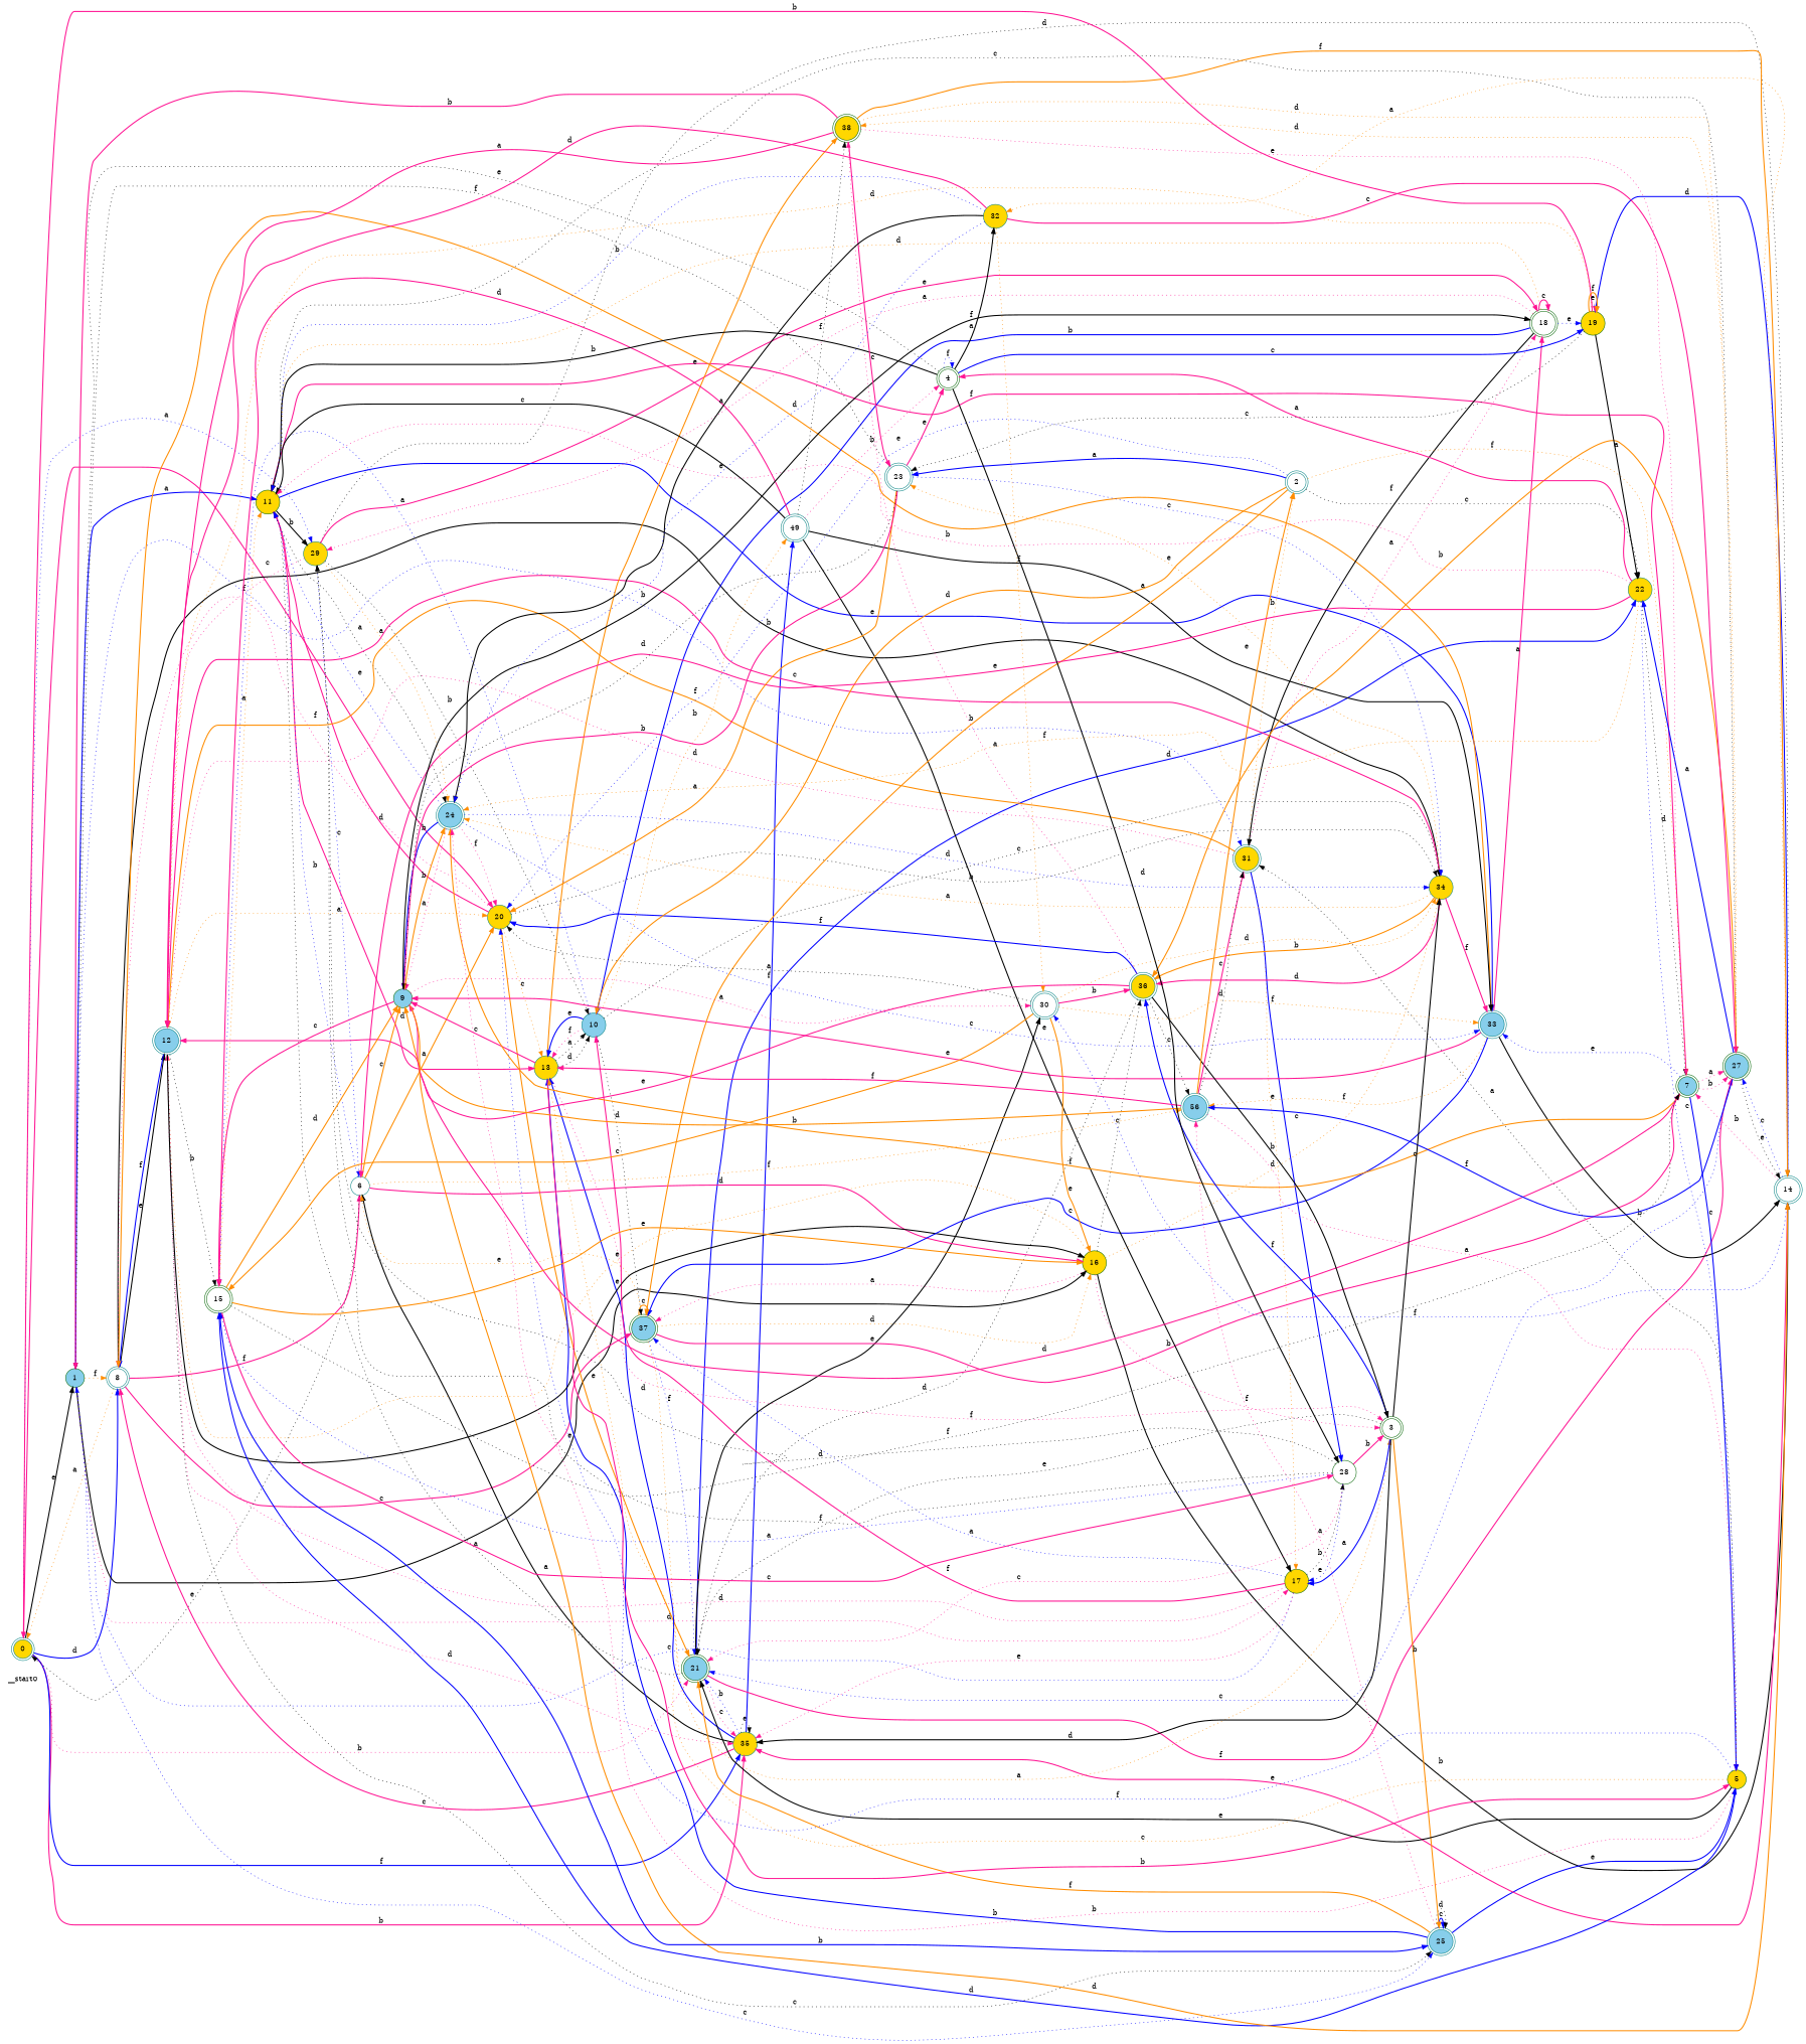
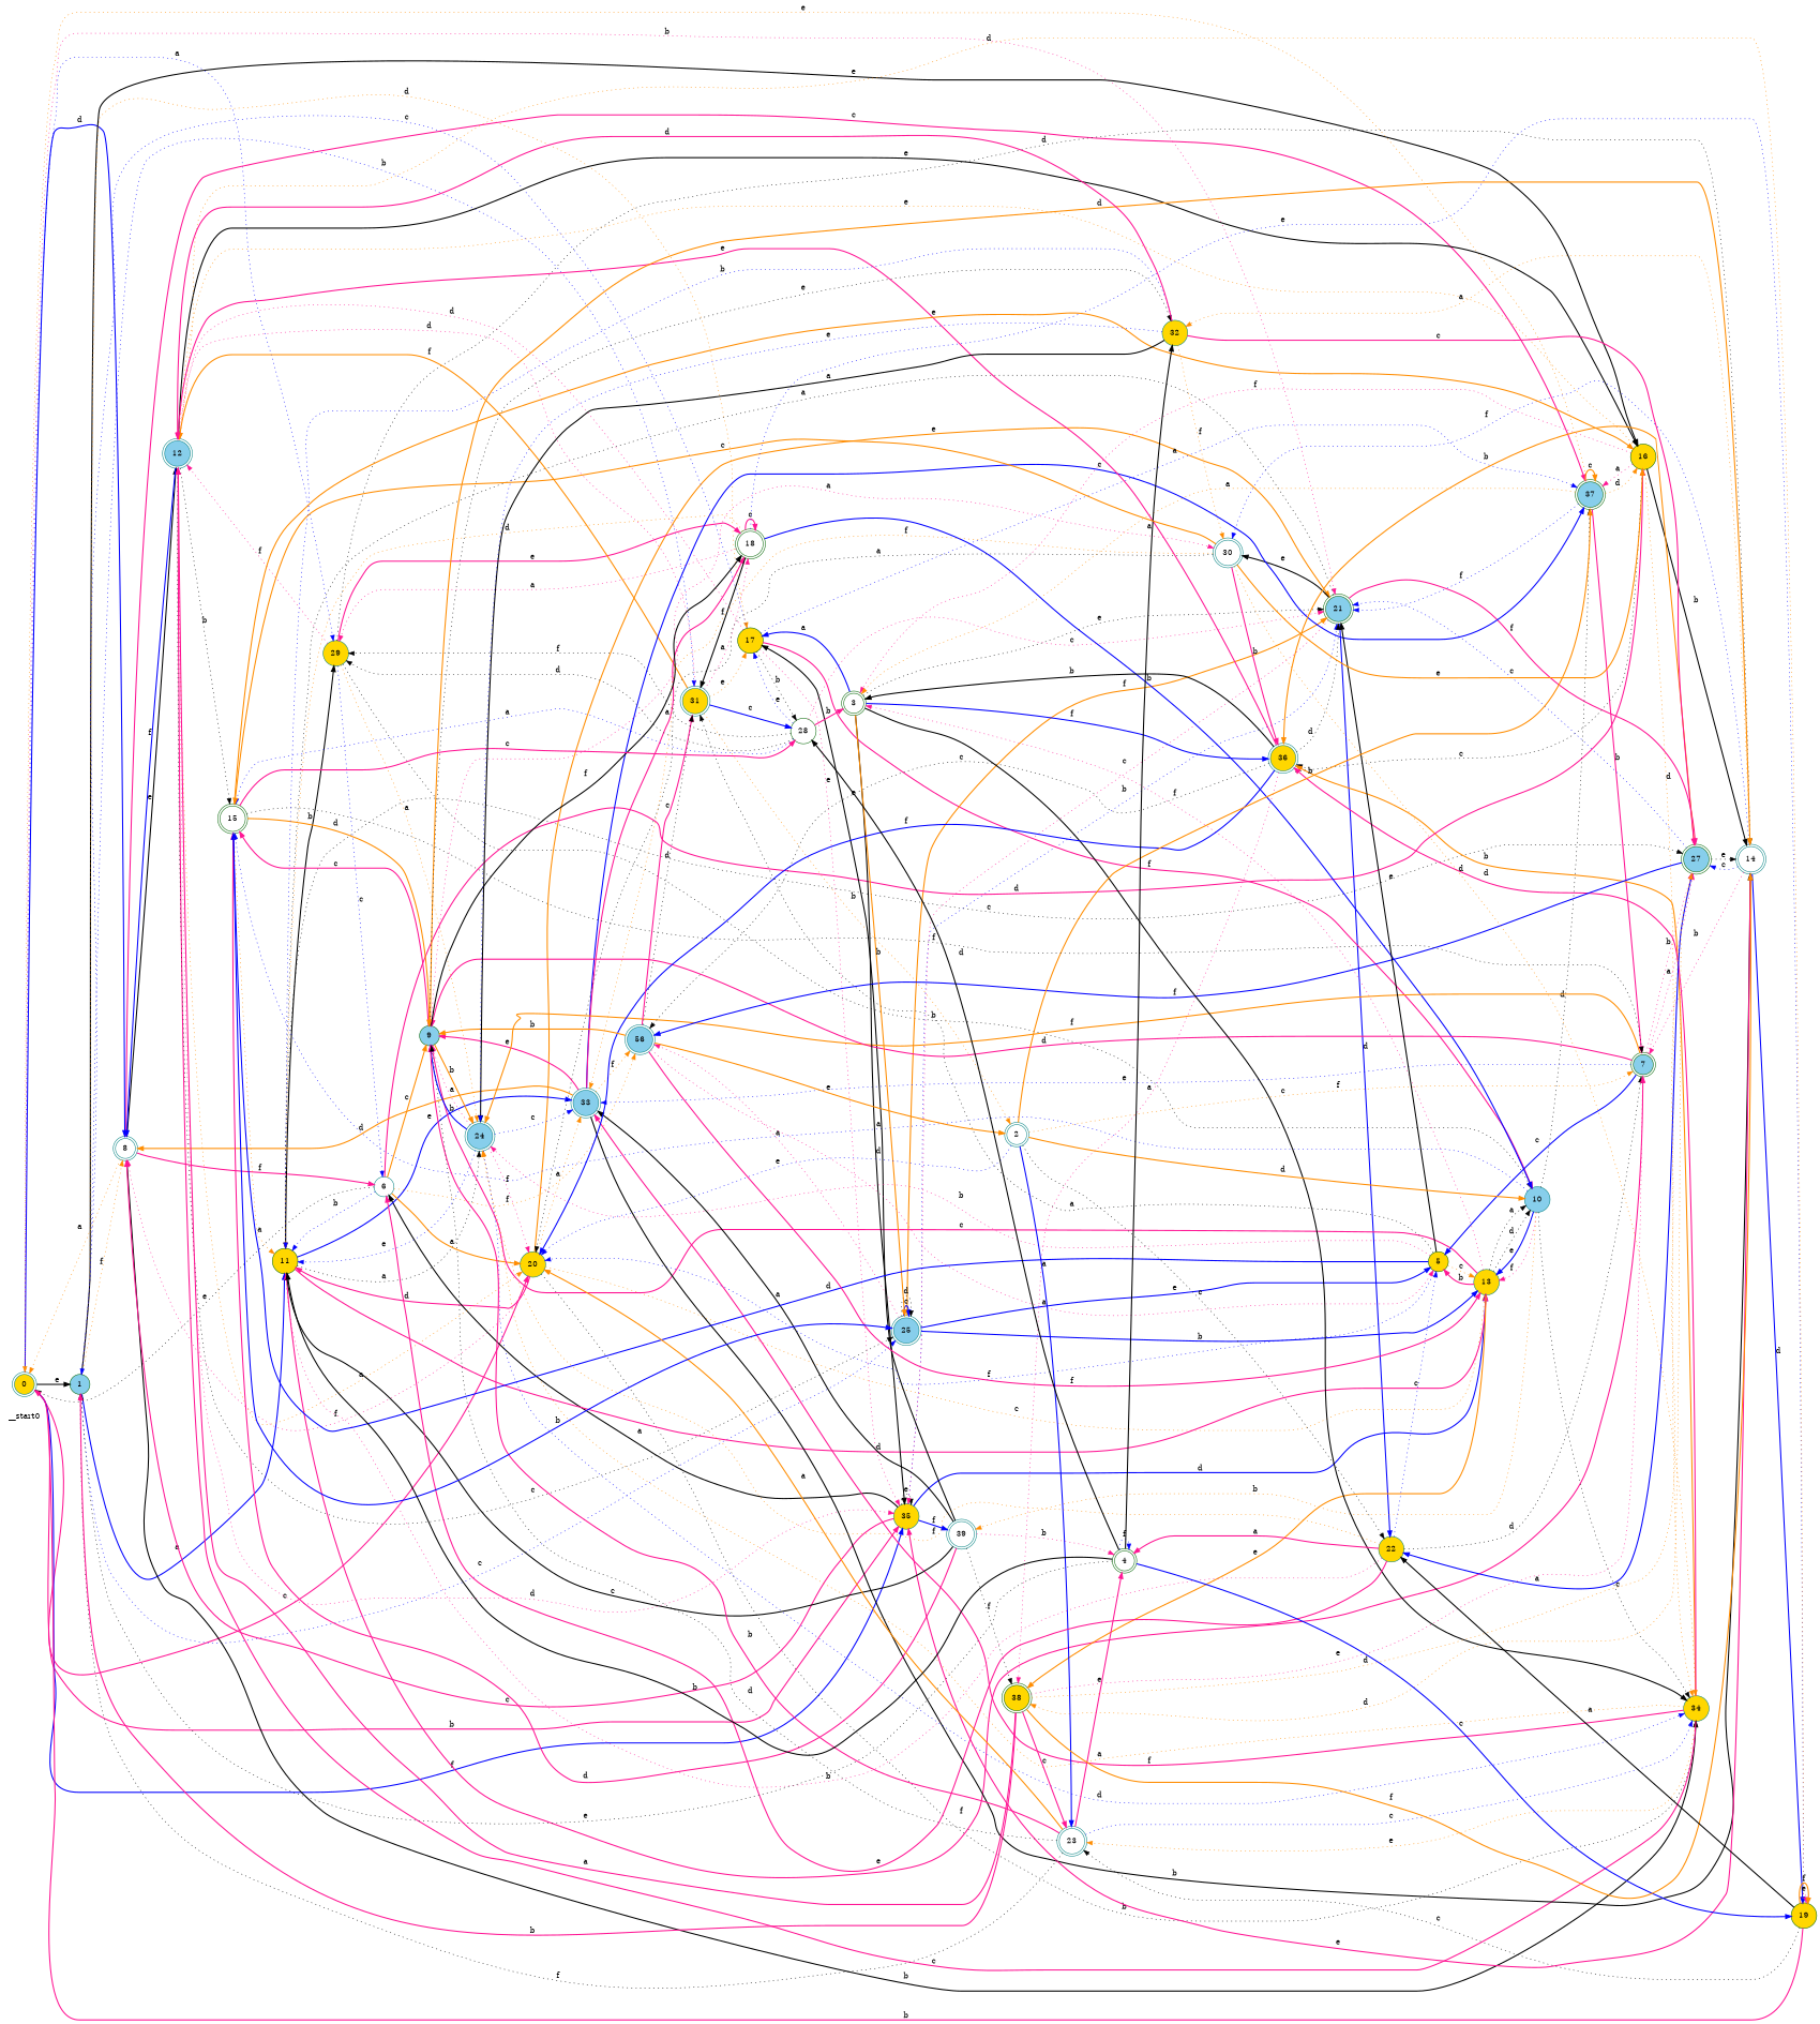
  digraph {
    rankdir=LR
    node [color=teal fillcolor=gold shape=doublecircle style="rounded,filled"]
    edge [color=deeppink style=dotted]
    __start0 [color=darkgreen fillcolor=white shape=none style=filled]
    n2 [label=0]
    n3 [color=darkgreen fillcolor=skyblue label=1 shape=circle style=filled]
    n4 [fillcolor=white label=8]
    n5 [label=20 shape=circle style=filled]
    n6 [label=29 shape=circle style=filled]
    n7 [label=35 shape=circle style=filled]
    n8 [color=darkgreen fillcolor=skyblue label=21]
    n9 [color=darkgreen label=11 shape=circle style=filled]
    n10 [color=darkgreen label=16 shape=circle style=filled]
    n11 [color=darkgreen label=17 shape=circle style=filled]
    n12 [fillcolor=skyblue label=25]
    n13 [label=31]
    n14 [color=darkgreen fillcolor=skyblue label=37]
    n15 [label=34 shape=circle style=filled]
    n16 [fillcolor=white label=6 shape=circle style=filled]
    n17 [fillcolor=skyblue label=12]
    n18 [label=13 shape=circle style=filled]
    n19 [fillcolor=skyblue label=33]
    n20 [fillcolor=skyblue label=10 shape=circle style=filled]
    n21 [fillcolor=skyblue label=24]
    n22 [fillcolor=white label=14]
    n23 [color=darkgreen fillcolor=white label=18]
-   n24 [fillcolor=white label=49]
+   n24 [fillcolor=white label=39]
    n25 [color=darkgreen fillcolor=skyblue label=7]
    n26 [color=darkgreen fillcolor=skyblue label=27]
    n27 [color=darkgreen fillcolor=white label=3]
    n28 [label=36]
    n29 [color=darkgreen fillcolor=white label=28 shape=circle style=filled]
    n30 [color=darkgreen label=5 shape=circle style=filled]
    n31 [fillcolor=skyblue label=56]
    n32 [fillcolor=white label=2]
    n33 [label=22 shape=circle style=filled]
    n34 [fillcolor=white label=23]
    n35 [color=darkgreen fillcolor=skyblue label=9 shape=circle style=filled]
    n36 [color=darkgreen fillcolor=white label=15]
    n37 [color=darkgreen fillcolor=white label=4]
    n38 [fillcolor=white label=30]
    n39 [color=darkgreen label=38]
    n40 [color=darkgreen label=19 shape=circle style=filled]
    n41 [label=32 shape=circle style=filled]
    n2 -> n3 [color=black label=e style=bold]
    n2 -> n4 [color=blue label=d style=bold]
    n2 -> n5 [label=c style=bold]
    n2 -> n6 [color=blue label=a]
    n2 -> n7 [label=b style=bold]
    n2 -> n7 [color=blue label=f style=bold]
    n2 -> n8 [label=b]
    n3 -> n4 [color=darkorange label=f]
    n3 -> n9 [color=blue label=a style=bold]
    n3 -> n10 [color=black label=e style=bold]
-   n3 -> n11 [label=d]
+   n3 -> n11 [color=darkorange label=d]
    n3 -> n12 [color=blue label=c]
    n3 -> n13 [color=blue label=b]
    n4 -> n2 [color=darkorange label=a]
    n4 -> n14 [label=c style=bold]
    n4 -> n15 [color=black label=b style=bold]
    n4 -> n16 [label=f style=bold]
    n4 -> n17 [color=black label=e style=bold]
    n5 -> n4 [label=f]
    n5 -> n8 [color=darkorange label=e style=bold]
    n5 -> n9 [label=d style=bold]
    n5 -> n15 [color=black label=b]
    n5 -> n18 [color=darkorange label=c]
+   n5 -> n19 [color=darkorange label=a]
    n6 -> n16 [color=blue label=c]
    n6 -> n17 [label=f]
    n6 -> n20 [color=black label=b]
    n6 -> n21 [color=darkorange label=a]
    n6 -> n22 [color=black label=d]
    n6 -> n23 [label=e style=bold]
    n7 -> n4 [label=c style=bold]
    n7 -> n7 [color=black label=e]
    n7 -> n8 [color=blue label=b]
    n7 -> n16 [color=black label=a style=bold]
    n7 -> n18 [color=blue label=d style=bold]
    n7 -> n24 [color=blue label=f style=bold]
    n8 -> n7 [label=c]
    n8 -> n9 [color=black label=a]
    n8 -> n26 [label=f style=bold]
    n8 -> n33 [color=blue label=d style=bold]
    n8 -> n38 [color=black label=e style=bold]
    n9 -> n6 [color=black label=b style=bold]
    n9 -> n18 [label=d style=bold]
    n9 -> n19 [color=blue label=e style=bold]
    n9 -> n21 [color=black label=a]
    n9 -> n25 [label=f style=bold]
    n9 -> n26 [color=black label=c]
    n10 -> n14 [label=a]
    n10 -> n15 [color=darkorange label=d]
    n10 -> n17 [color=darkorange label=e]
    n10 -> n22 [color=black label=b style=bold]
    n10 -> n27 [label=f]
    n10 -> n28 [color=black label=c]
    n11 -> n3 [color=blue label=c]
    n11 -> n7 [label=e]
    n11 -> n14 [color=blue label=a]
    n11 -> n17 [label=d]
    n11 -> n20 [label=f style=bold]
    n11 -> n29 [color=black label=b]
    n12 -> n8 [color=darkorange label=f style=bold]
    n12 -> n12 [color=blue label=c style=bold]
    n12 -> n12 [color=black label=d]
    n12 -> n18 [color=blue label=b style=bold]
    n12 -> n30 [color=blue label=e style=bold]
    n12 -> n31 [label=a]
    n13 -> n11 [color=darkorange label=e]
    n13 -> n17 [label=d]
    n13 -> n17 [color=darkorange label=f style=bold]
    n13 -> n23 [label=a]
    n13 -> n29 [color=blue label=c style=bold]
    n13 -> n32 [color=darkorange label=b]
    n14 -> n8 [color=blue label=f]
    n14 -> n10 [color=darkorange label=d]
    n14 -> n14 [color=darkorange label=c style=bold]
-   n14 -> n16 [color=darkorange label=e]
+   n14 -> n2 [color=darkorange label=e]
    n14 -> n25 [label=b style=bold]
    n14 -> n27 [color=darkorange label=a]
    n15 -> n17 [label=c style=bold]
    n15 -> n19 [label=f style=bold]
    n15 -> n21 [color=darkorange label=a]
    n15 -> n28 [color=darkorange label=b style=bold]
    n15 -> n28 [label=d style=bold]
    n15 -> n34 [color=darkorange label=e]
    n16 -> n2 [color=black label=e]
    n16 -> n5 [color=darkorange label=a style=bold]
    n16 -> n9 [color=blue label=b]
    n16 -> n10 [label=d style=bold]
    n16 -> n31 [color=darkorange label=f]
    n16 -> n35 [color=darkorange label=c style=bold]
    n17 -> n4 [color=blue label=f style=bold]
    n17 -> n5 [color=darkorange label=a]
    n17 -> n7 [label=d]
    n17 -> n10 [color=black label=e style=bold]
    n17 -> n12 [color=black label=c]
    n17 -> n36 [color=black label=b]
    n18 -> n20 [color=black label=a]
    n18 -> n20 [color=black label=d]
    n18 -> n27 [label=f]
    n18 -> n30 [label=b style=bold]
    n18 -> n35 [label=c style=bold]
    n18 -> n39 [color=darkorange label=e style=bold]
    n19 -> n4 [color=darkorange label=d style=bold]
    n19 -> n14 [color=blue label=c style=bold]
    n19 -> n22 [color=black label=b style=bold]
    n19 -> n23 [label=a style=bold]
    n19 -> n31 [color=darkorange label=f]
    n19 -> n35 [label=e style=bold]
    n20 -> n14 [color=black label=d]
    n20 -> n15 [color=black label=c]
    n20 -> n18 [color=blue label=e style=bold]
    n20 -> n18 [label=f]
    n20 -> n24 [color=darkorange label=b]
    n20 -> n36 [color=blue label=a]
    n21 -> n5 [label=f]
    n21 -> n9 [color=blue label=e]
    n21 -> n15 [color=blue label=d]
    n21 -> n19 [color=blue label=c]
    n21 -> n35 [label=a]
    n21 -> n35 [color=blue label=b style=bold]
    n22 -> n7 [label=e style=bold]
    n22 -> n25 [label=b]
    n22 -> n26 [color=blue label=c]
    n22 -> n38 [color=blue label=f]
    n22 -> n40 [color=blue label=d style=bold]
    n22 -> n41 [color=darkorange label=a]
    n23 -> n6 [label=a]
    n23 -> n9 [color=darkorange label=d]
    n23 -> n13 [color=black label=f style=bold]
    n23 -> n20 [color=blue label=b style=bold]
    n23 -> n23 [label=c style=bold]
    n23 -> n40 [color=blue label=e]
    n24 -> n9 [color=black label=c style=bold]
    n24 -> n11 [color=black label=e style=bold]
    n24 -> n19 [color=black label=a style=bold]
    n24 -> n36 [label=d style=bold]
    n24 -> n37 [label=b]
    n24 -> n39 [color=black label=f]
    n25 -> n19 [color=blue label=e]
    n25 -> n21 [color=darkorange label=f style=bold]
    n25 -> n26 [label=a]
    n25 -> n26 [label=b]
    n25 -> n30 [color=blue label=c style=bold]
    n25 -> n35 [label=d style=bold]
    n26 -> n8 [color=blue label=c]
    n26 -> n22 [color=black label=e]
    n26 -> n28 [color=darkorange label=b style=bold]
    n26 -> n31 [color=blue label=f style=bold]
    n26 -> n33 [color=blue label=a style=bold]
    n26 -> n39 [color=darkorange label=d]
    n27 -> n7 [color=black label=d style=bold]
    n27 -> n8 [color=black label=e]
    n27 -> n11 [color=blue label=a style=bold]
    n27 -> n12 [color=darkorange label=b style=bold]
    n27 -> n15 [color=black label=c style=bold]
    n27 -> n28 [color=blue label=f style=bold]
    n28 -> n5 [color=blue label=f style=bold]
    n28 -> n8 [color=black label=d]
    n28 -> n17 [label=e style=bold]
    n28 -> n27 [color=black label=b style=bold]
    n28 -> n31 [color=black label=c]
    n28 -> n39 [label=a]
    n29 -> n6 [color=black label=d]
    n29 -> n6 [color=black label=f]
    n29 -> n8 [label=c]
    n29 -> n11 [color=blue label=e]
    n29 -> n27 [label=b style=bold]
    n29 -> n36 [color=blue label=a]
    n30 -> n5 [color=blue label=f]
    n30 -> n8 [color=black label=e style=bold]
    n30 -> n13 [color=black label=a]
    n30 -> n18 [color=darkorange label=c]
    n30 -> n21 [label=b]
    n30 -> n36 [color=blue label=d style=bold]
    n31 -> n13 [label=c style=bold]
    n31 -> n13 [color=black label=d]
    n31 -> n18 [label=f style=bold]
    n31 -> n30 [label=a]
    n31 -> n32 [color=darkorange label=e style=bold]
    n31 -> n35 [color=darkorange label=b style=bold]
    n32 -> n5 [color=blue label=e]
    n32 -> n14 [color=darkorange label=b style=bold]
    n32 -> n20 [color=darkorange label=d style=bold]
    n32 -> n25 [color=darkorange label=f]
    n32 -> n33 [color=black label=c]
    n32 -> n34 [color=blue label=a style=bold]
    n33 -> n9 [label=b]
    n33 -> n16 [label=e style=bold]
    n33 -> n21 [color=darkorange label=f]
    n33 -> n25 [color=black label=d]
    n33 -> n30 [color=blue label=c]
    n33 -> n37 [label=a style=bold]
    n34 -> n3 [color=black label=f]
    n34 -> n5 [color=darkorange label=a style=bold]
    n34 -> n15 [color=blue label=c]
    n34 -> n35 [label=b style=bold]
    n34 -> n35 [color=black label=d]
    n34 -> n37 [label=e style=bold]
    n35 -> n21 [color=darkorange label=b style=bold]
    n35 -> n22 [color=darkorange label=d style=bold]
    n35 -> n23 [color=black label=f style=bold]
    n35 -> n36 [label=c style=bold]
    n35 -> n38 [label=a]
+   n35 -> n41 [color=black label=e]
    n36 -> n9 [color=darkorange label=a]
    n36 -> n10 [color=darkorange label=e style=bold]
    n36 -> n12 [color=blue label=b style=bold]
    n36 -> n25 [color=black label=f]
    n36 -> n29 [label=c style=bold]
    n36 -> n35 [color=darkorange label=d style=bold]
    n37 -> n3 [color=black label=e]
    n37 -> n9 [color=black label=b style=bold]
    n37 -> n29 [color=black label=d style=bold]
    n37 -> n37 [color=blue label=f]
    n37 -> n40 [color=blue label=c style=bold]
    n37 -> n41 [color=black label=a style=bold]
    n38 -> n5 [color=black label=a]
    n38 -> n10 [color=darkorange label=e style=bold]
    n38 -> n15 [color=darkorange label=d]
    n38 -> n19 [color=darkorange label=f]
    n38 -> n28 [label=b style=bold]
    n38 -> n36 [color=darkorange label=c style=bold]
    n39 -> n3 [label=b style=bold]
    n39 -> n17 [label=a style=bold]
    n39 -> n22 [color=darkorange label=f style=bold]
    n39 -> n25 [label=e]
    n39 -> n26 [color=darkorange label=d]
    n39 -> n34 [label=c style=bold]
    n40 -> n2 [label=b style=bold]
    n40 -> n17 [color=darkorange label=d]
    n40 -> n33 [color=black label=a style=bold]
    n40 -> n34 [color=black label=c]
    n40 -> n40 [label=e]
    n40 -> n40 [color=darkorange label=f style=bold]
    n41 -> n9 [color=blue label=b]
    n41 -> n17 [label=d style=bold]
    n41 -> n21 [color=black label=a style=bold]
    n41 -> n21 [color=blue label=e]
    n41 -> n26 [label=c style=bold]
    n41 -> n38 [color=darkorange label=f]
  }
